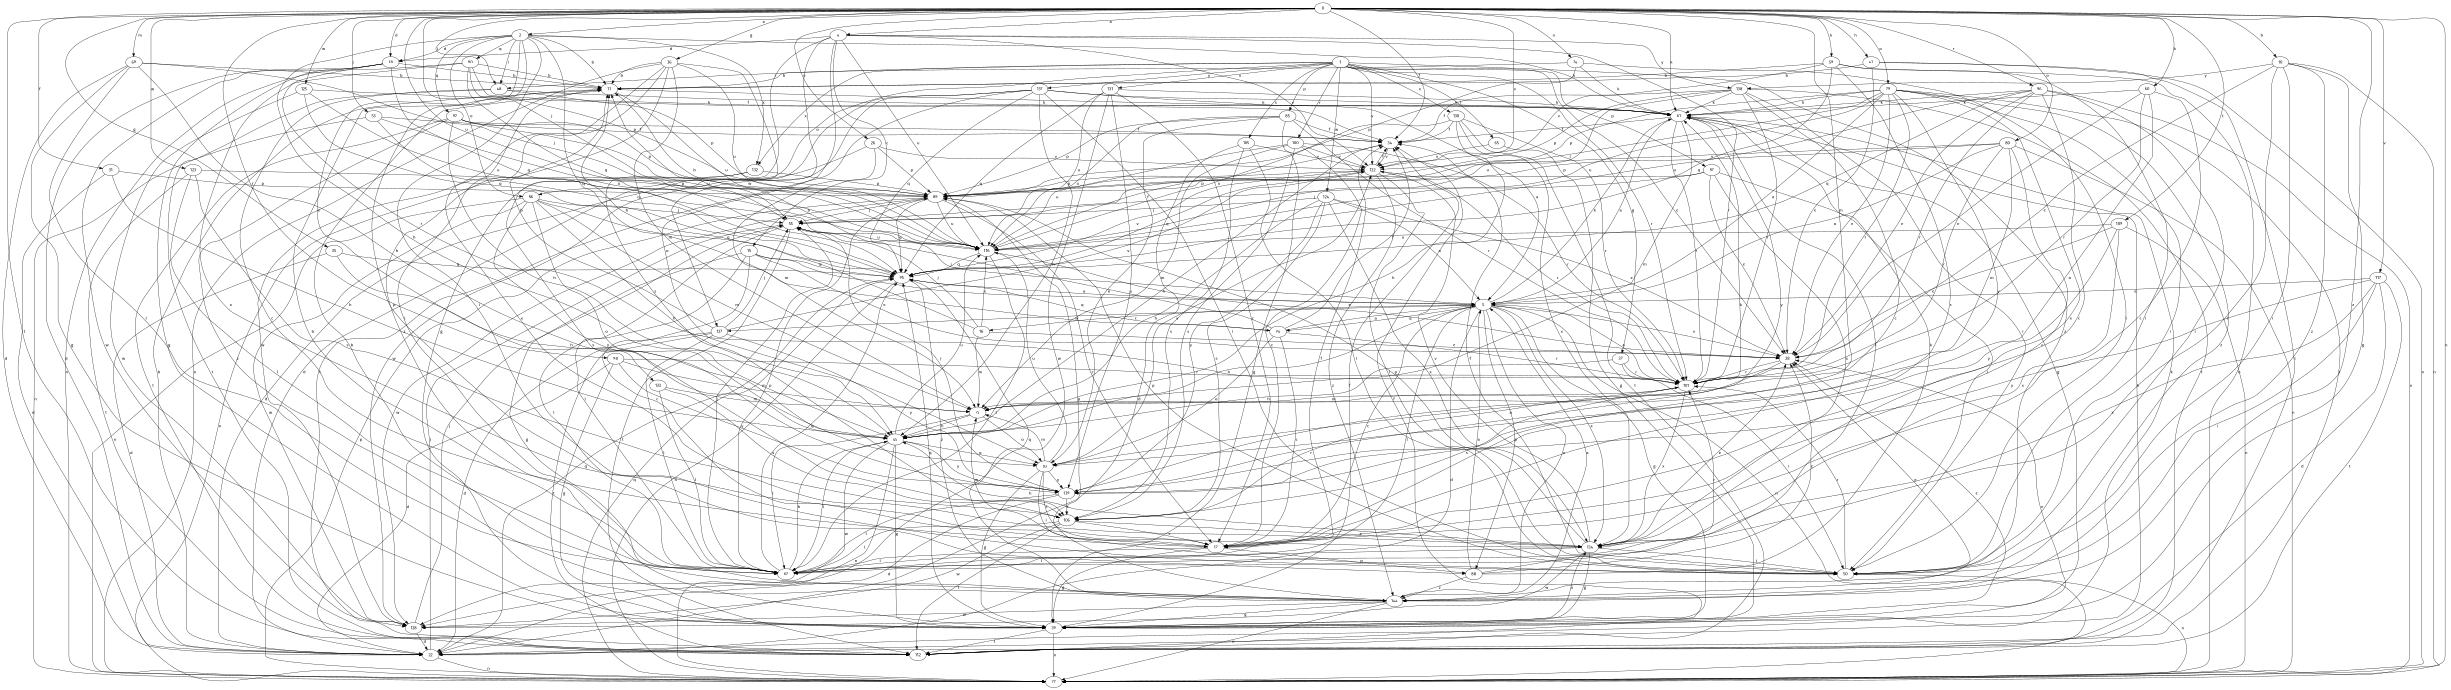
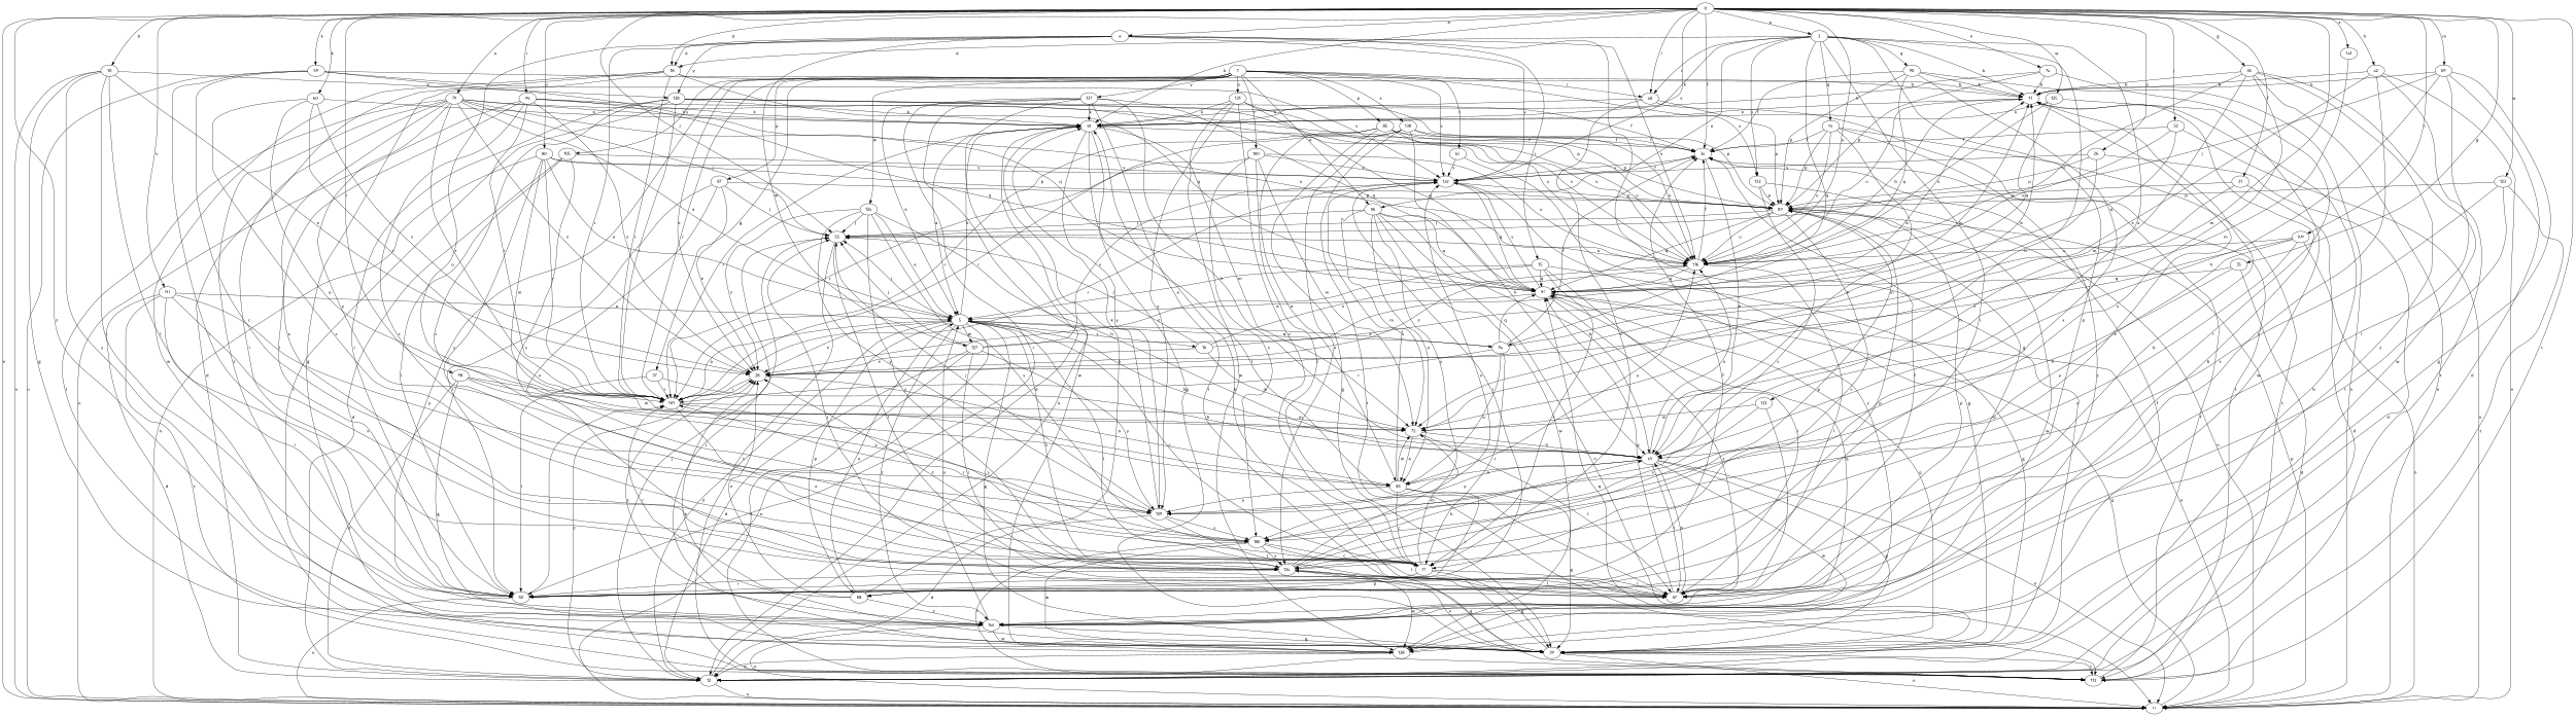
  strict digraph {
    fontname="Fira Sans"
    node [fontname="Fira Sans"]
    edge [fontname="Fira Sans"]
    0
    2
    4
    10
    18
    26
    31
    34
    35
    36
    42
    48
    53
    55
    59
    60
    61
    69
    72
    74
    77
    79
    80
    96
    98
    109
    112
    116
    117
    122
    123
    125
+   141
    144
    n35 [label=86]
    132
    11
    45
    50
    88
    90
    92
    94
    133
    101
    15
    39
    83
    127
    138
    28
    67
-   22
+   22 [label=12]
    95
    128
    89
    106
    17
    5
    139
    134
    1
    37
    65
    85
    87
    100
    105
    n69 [label=124]
    130
    131
    137
    16
    0 -> 2 [label=a]
    0 -> 4 [label=a]
    0 -> 10 [label=b]
    0 -> 18 [label=d]
    0 -> 26 [label=e]
    0 -> 31 [label=f]
    0 -> 34 [label=f]
    0 -> 35 [label=g]
    0 -> 36 [label=g]
    0 -> 42 [label=h]
    0 -> 48 [label=i]
    0 -> 53 [label=j]
    0 -> 55 [label=j]
    0 -> 59 [label=k]
    0 -> 60 [label=k]
    0 -> 61 [label=k]
    0 -> 69 [label=m]
    0 -> 72 [label=m]
    0 -> 74 [label=n]
    0 -> 77 [label=n]
    0 -> 79 [label=o]
    0 -> 80 [label=o]
    0 -> 96 [label=r]
    0 -> 98 [label=r]
    0 -> 109 [label=t]
    0 -> 112 [label=t]
    0 -> 116 [label=u]
    0 -> 117 [label=v]
    0 -> 122 [label=v]
    0 -> 123 [label=w]
    0 -> 125 [label=w]
+   0 -> 141 [label=z]
    0 -> 144 [label=z]
    2 -> 18 [label=d]
    2 -> 48 [label=i]
    2 -> 61 [label=k]
    2 -> n35 [label=o]
    2 -> 132 [label=x]
    2 -> 11 [label=b]
    2 -> 45 [label=h]
    2 -> 50 [label=i]
    2 -> 88 [label=p]
    2 -> 90 [label=q]
    2 -> 92 [label=q]
    2 -> 94 [label=q]
    2 -> 133 [label=x]
    4 -> 18 [label=d]
    4 -> 116 [label=u]
    4 -> 122 [label=v]
    4 -> 101 [label=r]
    4 -> 15 [label=c]
    4 -> 39 [label=g]
    4 -> 83 [label=o]
    4 -> 127 [label=w]
    4 -> 138 [label=y]
    10 -> 77 [label=n]
    10 -> 144 [label=z]
    10 -> 50 [label=i]
    10 -> 39 [label=g]
    10 -> 138 [label=y]
    10 -> 28 [label=e]
    10 -> 67 [label=l]
    18 -> 11 [label=b]
    18 -> 101 [label=r]
    18 -> 39 [label=g]
    18 -> 22 [label=d]
    18 -> 95 [label=q]
    18 -> 128 [label=w]
    26 -> 72 [label=m]
    26 -> 122 [label=v]
    26 -> 22 [label=d]
    26 -> 89 [label=p]
    31 -> 45 [label=h]
    31 -> 22 [label=d]
    31 -> 89 [label=p]
    34 -> 122 [label=v]
    34 -> 45 [label=h]
    35 -> 45 [label=h]
    35 -> 22 [label=d]
    35 -> 95 [label=q]
    36 -> 72 [label=m]
    36 -> 77 [label=n]
    36 -> 116 [label=u]
    36 -> 144 [label=z]
    36 -> 11 [label=b]
-   36 -> 67 [label=l]
+   42 -> 67 [label=l]
    36 -> 128 [label=w]
    36 -> 106 [label=s]
    42 -> 77 [label=n]
    42 -> 112 [label=t]
    42 -> 11 [label=b]
    42 -> 28 [label=e]
    48 -> 61 [label=k]
    48 -> 112 [label=t]
    48 -> 89 [label=p]
    48 -> 17 [label=c]
    53 -> 34 [label=f]
    53 -> 77 [label=n]
    53 -> 116 [label=u]
    53 -> 95 [label=q]
    55 -> 112 [label=t]
    55 -> 116 [label=u]
    55 -> 67 [label=l]
    59 -> 77 [label=n]
    59 -> 122 [label=v]
    59 -> 11 [label=b]
    59 -> 50 [label=i]
    59 -> 95 [label=q]
    59 -> 17 [label=c]
    60 -> 61 [label=k]
    60 -> 101 [label=r]
    60 -> 83 [label=o]
    60 -> 28 [label=e]
    60 -> 17 [label=c]
    61 -> 34 [label=f]
    61 -> 72 [label=m]
    61 -> 101 [label=r]
    61 -> 39 [label=g]
    61 -> 67 [label=l]
    61 -> 5 [label=a]
    61 -> 139 [label=y]
    69 -> 55 [label=j]
    69 -> 11 [label=b]
    69 -> 45 [label=h]
    69 -> 39 [label=g]
    69 -> 67 [label=l]
    69 -> 22 [label=d]
    72 -> 45 [label=h]
    72 -> 83 [label=o]
    72 -> 67 [label=l]
    74 -> 61 [label=k]
    74 -> 11 [label=b]
    74 -> 50 [label=i]
    74 -> 89 [label=p]
    77 -> 95 [label=q]
-   77 -> 89 [label=p]
+   89 -> 77 [label=p]
    79 -> 55 [label=j]
    79 -> 61 [label=k]
    79 -> 112 [label=t]
    79 -> 116 [label=u]
    79 -> 144 [label=z]
    79 -> 50 [label=i]
    79 -> 101 [label=r]
    79 -> 28 [label=e]
    79 -> 89 [label=p]
    79 -> 5 [label=a]
    79 -> 139 [label=y]
    79 -> 134 [label=x]
    80 -> 72 [label=m]
    80 -> 77 [label=n]
    80 -> 122 [label=v]
    80 -> 101 [label=r]
    80 -> 89 [label=p]
    80 -> 17 [label=c]
    80 -> 5 [label=a]
    96 -> 61 [label=k]
    96 -> 77 [label=n]
    96 -> 116 [label=u]
    96 -> 50 [label=i]
    96 -> 101 [label=r]
    96 -> 28 [label=e]
    96 -> 95 [label=q]
    96 -> 17 [label=c]
    98 -> 72 [label=m]
    98 -> 101 [label=r]
    98 -> 39 [label=g]
    98 -> 22 [label=d]
    98 -> 139 [label=y]
    109 -> 77 [label=n]
    109 -> 116 [label=u]
    109 -> 28 [label=e]
    109 -> 139 [label=y]
    109 -> 134 [label=x]
    112 -> 34 [label=f]
    116 -> 34 [label=f]
    116 -> 11 [label=b]
    116 -> 28 [label=e]
    116 -> 67 [label=l]
    116 -> 95 [label=q]
    117 -> 112 [label=t]
    117 -> 50 [label=i]
    117 -> 22 [label=d]
    117 -> 5 [label=a]
    117 -> 139 [label=y]
    117 -> 134 [label=x]
    122 -> 34 [label=f]
    122 -> 144 [label=z]
    122 -> 50 [label=i]
    122 -> 101 [label=r]
    122 -> 95 [label=q]
    122 -> 89 [label=p]
    123 -> 112 [label=t]
    123 -> 67 [label=l]
    123 -> 89 [label=p]
    123 -> 106 [label=s]
    125 -> 61 [label=k]
    125 -> 116 [label=u]
    125 -> 95 [label=q]
    125 -> 128 [label=w]
+   141 -> 72 [label=m]
    144 -> 77 [label=n]
    144 -> 11 [label=b]
    144 -> 39 [label=g]
    144 -> 28 [label=e]
    144 -> 95 [label=q]
    144 -> 128 [label=w]
    144 -> 89 [label=p]
    144 -> 5 [label=a]
    n35 -> 55 [label=j]
    n35 -> 72 [label=m]
    n35 -> 77 [label=n]
    n35 -> 45 [label=h]
    n35 -> 83 [label=o]
    n35 -> 95 [label=q]
    n35 -> 128 [label=w]
    n35 -> 139 [label=y]
    132 -> 77 [label=n]
    132 -> 89 [label=p]
    132 -> 106 [label=s]
    11 -> 61 [label=k]
    11 -> 116 [label=u]
    11 -> 134 [label=x]
    45 -> 77 [label=n]
    45 -> 116 [label=u]
    45 -> 39 [label=g]
    45 -> 83 [label=o]
    45 -> 67 [label=l]
    45 -> 128 [label=w]
    45 -> 139 [label=y]
    50 -> 34 [label=f]
    50 -> 77 [label=n]
    50 -> 101 [label=r]
    50 -> 89 [label=p]
    88 -> 61 [label=k]
    88 -> 144 [label=z]
    88 -> 101 [label=r]
    88 -> 28 [label=e]
    88 -> 5 [label=a]
    90 -> 34 [label=f]
    90 -> 77 [label=n]
    90 -> 11 [label=b]
    90 -> 95 [label=q]
    90 -> 89 [label=p]
    90 -> 134 [label=x]
    92 -> 34 [label=f]
    92 -> 112 [label=t]
    92 -> 116 [label=u]
    92 -> 144 [label=z]
    92 -> 45 [label=h]
    92 -> 89 [label=p]
    94 -> 34 [label=f]
    94 -> 11 [label=b]
    94 -> 101 [label=r]
    94 -> 83 [label=o]
    94 -> 95 [label=q]
    94 -> 17 [label=c]
    94 -> 5 [label=a]
    133 -> 72 [label=m]
    133 -> 67 [label=l]
    133 -> 106 [label=s]
    101 -> 72 [label=m]
    101 -> 106 [label=s]
    101 -> 5 [label=a]
    101 -> 134 [label=x]
    15 -> 39 [label=g]
    15 -> 28 [label=e]
    15 -> 67 [label=l]
    15 -> 95 [label=q]
    15 -> 17 [label=c]
    15 -> 5 [label=a]
    39 -> 34 [label=f]
    39 -> 61 [label=k]
    39 -> 77 [label=n]
    39 -> 112 [label=t]
    39 -> 28 [label=e]
    39 -> 95 [label=q]
    39 -> 134 [label=x]
    83 -> 72 [label=m]
    83 -> 116 [label=u]
    83 -> 122 [label=v]
    83 -> 50 [label=i]
    83 -> 39 [label=g]
    83 -> 17 [label=c]
    83 -> 139 [label=y]
    127 -> 55 [label=j]
    127 -> 112 [label=t]
    127 -> 122 [label=v]
    127 -> 11 [label=b]
    127 -> 67 [label=l]
    127 -> 22 [label=d]
    127 -> 139 [label=y]
    138 -> 34 [label=f]
    138 -> 61 [label=k]
    138 -> 112 [label=t]
    138 -> 116 [label=u]
    138 -> 50 [label=i]
    138 -> 101 [label=r]
    138 -> 89 [label=p]
    138 -> 17 [label=c]
    28 -> 101 [label=r]
    28 -> 83 [label=o]
    67 -> 34 [label=f]
    67 -> 55 [label=j]
    67 -> 11 [label=b]
    67 -> 45 [label=h]
    67 -> 95 [label=q]
    67 -> 89 [label=p]
    22 -> 55 [label=j]
    22 -> 61 [label=k]
    22 -> 77 [label=n]
    22 -> 11 [label=b]
    22 -> 28 [label=e]
    22 -> 95 [label=q]
    95 -> 77 [label=n]
    95 -> 122 [label=v]
    95 -> 144 [label=z]
    95 -> 5 [label=a]
    128 -> 55 [label=j]
    128 -> 22 [label=d]
    89 -> 55 [label=j]
    89 -> 116 [label=u]
    89 -> 95 [label=q]
    89 -> 128 [label=w]
    89 -> 17 [label=c]
    106 -> 112 [label=t]
    106 -> 101 [label=r]
    106 -> 67 [label=l]
    106 -> 128 [label=w]
    106 -> 17 [label=c]
    106 -> 134 [label=x]
    17 -> 72 [label=m]
    17 -> 88 [label=p]
    17 -> 39 [label=g]
    17 -> 67 [label=l]
    5 -> 55 [label=j]
    5 -> 61 [label=k]
    5 -> 77 [label=n]
    5 -> 144 [label=z]
    5 -> 45 [label=h]
    5 -> 88 [label=p]
    5 -> 94 [label=q]
    5 -> 39 [label=g]
    5 -> 127 [label=w]
    5 -> 28 [label=e]
    5 -> 67 [label=l]
    5 -> 22 [label=d]
    5 -> 17 [label=c]
    5 -> 134 [label=x]
    5 -> 16 [label=c]
    139 -> 55 [label=j]
    139 -> 61 [label=k]
    139 -> 67 [label=l]
    139 -> 22 [label=d]
    139 -> 106 [label=s]
    134 -> 122 [label=v]
    134 -> 45 [label=h]
    134 -> 50 [label=i]
    134 -> 39 [label=g]
    134 -> 28 [label=e]
    134 -> 67 [label=l]
    134 -> 128 [label=w]
    134 -> 89 [label=p]
    1 -> 48 [label=i]
    1 -> 122 [label=v]
    1 -> 144 [label=z]
    1 -> n35 [label=o]
    1 -> 132 [label=x]
    1 -> 101 [label=r]
    1 -> 28 [label=e]
    1 -> 37 [label=g]
    1 -> 65 [label=l]
    1 -> 85 [label=p]
    1 -> 87 [label=p]
    1 -> 100 [label=r]
    1 -> 105 [label=s]
    1 -> n69 [label=w]
    1 -> 130 [label=x]
    1 -> 131 [label=x]
    1 -> 137 [label=y]
    37 -> 45 [label=h]
    37 -> 50 [label=i]
    37 -> 101 [label=r]
    65 -> 122 [label=v]
    65 -> 39 [label=g]
    85 -> 34 [label=f]
    85 -> 116 [label=u]
    85 -> 101 [label=r]
    85 -> 39 [label=g]
    85 -> 83 [label=o]
    85 -> 89 [label=p]
    87 -> 55 [label=j]
    87 -> 50 [label=i]
    87 -> 28 [label=e]
    87 -> 89 [label=p]
    87 -> 134 [label=x]
    100 -> 72 [label=m]
    100 -> 116 [label=u]
    100 -> 122 [label=v]
    100 -> 101 [label=r]
    100 -> 106 [label=s]
    100 -> 17 [label=c]
    105 -> 122 [label=v]
    105 -> 50 [label=i]
    105 -> 22 [label=d]
    105 -> 106 [label=s]
    n69 -> 55 [label=j]
    n69 -> 45 [label=h]
    n69 -> 28 [label=e]
    n69 -> 106 [label=s]
    n69 -> 5 [label=a]
    n69 -> 139 [label=y]
    n69 -> 134 [label=x]
    130 -> 34 [label=f]
    130 -> 112 [label=t]
    130 -> 116 [label=u]
    130 -> 45 [label=h]
    130 -> 101 [label=r]
    130 -> 134 [label=x]
    131 -> 61 [label=k]
    131 -> 116 [label=u]
    131 -> 95 [label=q]
    131 -> 128 [label=w]
    131 -> 17 [label=c]
    131 -> 139 [label=y]
    137 -> 61 [label=k]
    137 -> 112 [label=t]
    137 -> 45 [label=h]
    137 -> 50 [label=i]
    137 -> 22 [label=d]
    137 -> 95 [label=q]
    137 -> 128 [label=w]
    137 -> 5 [label=a]
    16 -> 55 [label=j]
    16 -> 72 [label=m]
    16 -> 116 [label=x]
    16 -> 11 [label=b]
    16 -> 28 [label=e]
  }
